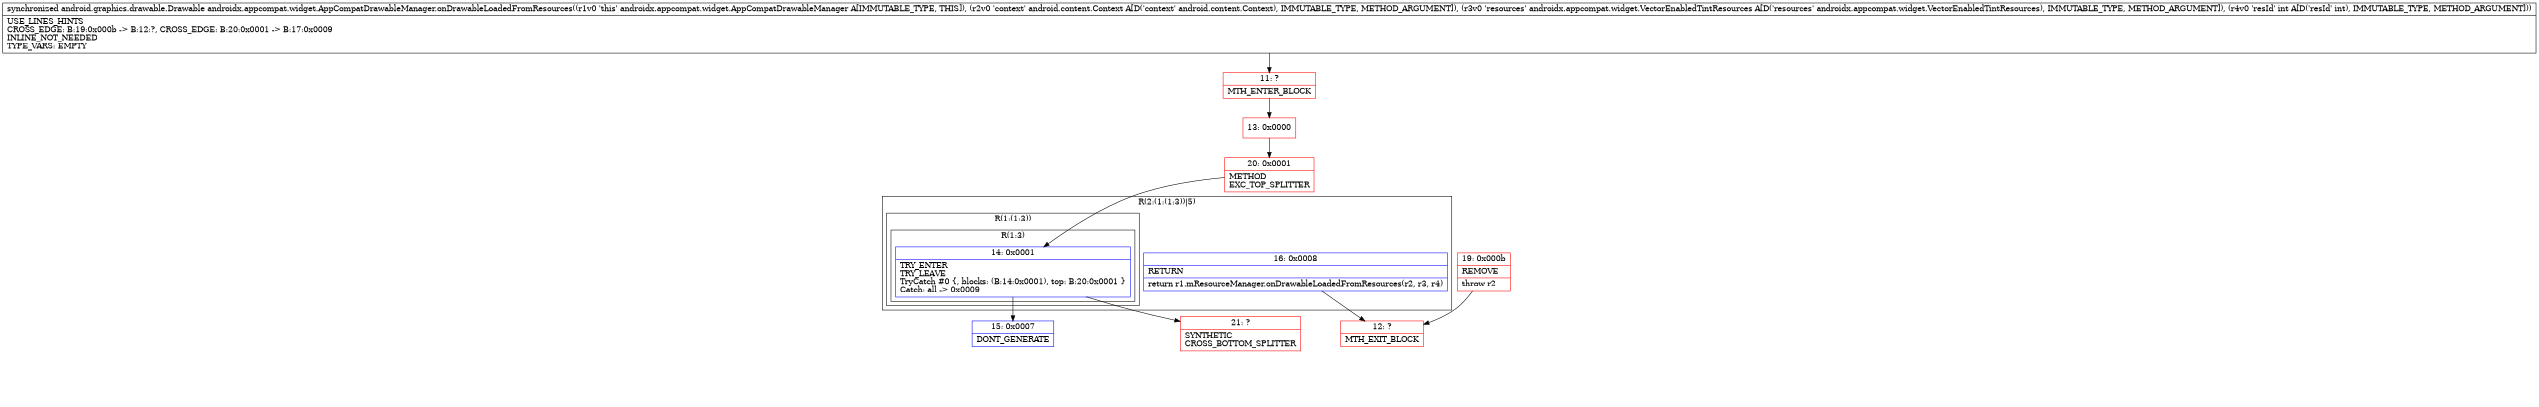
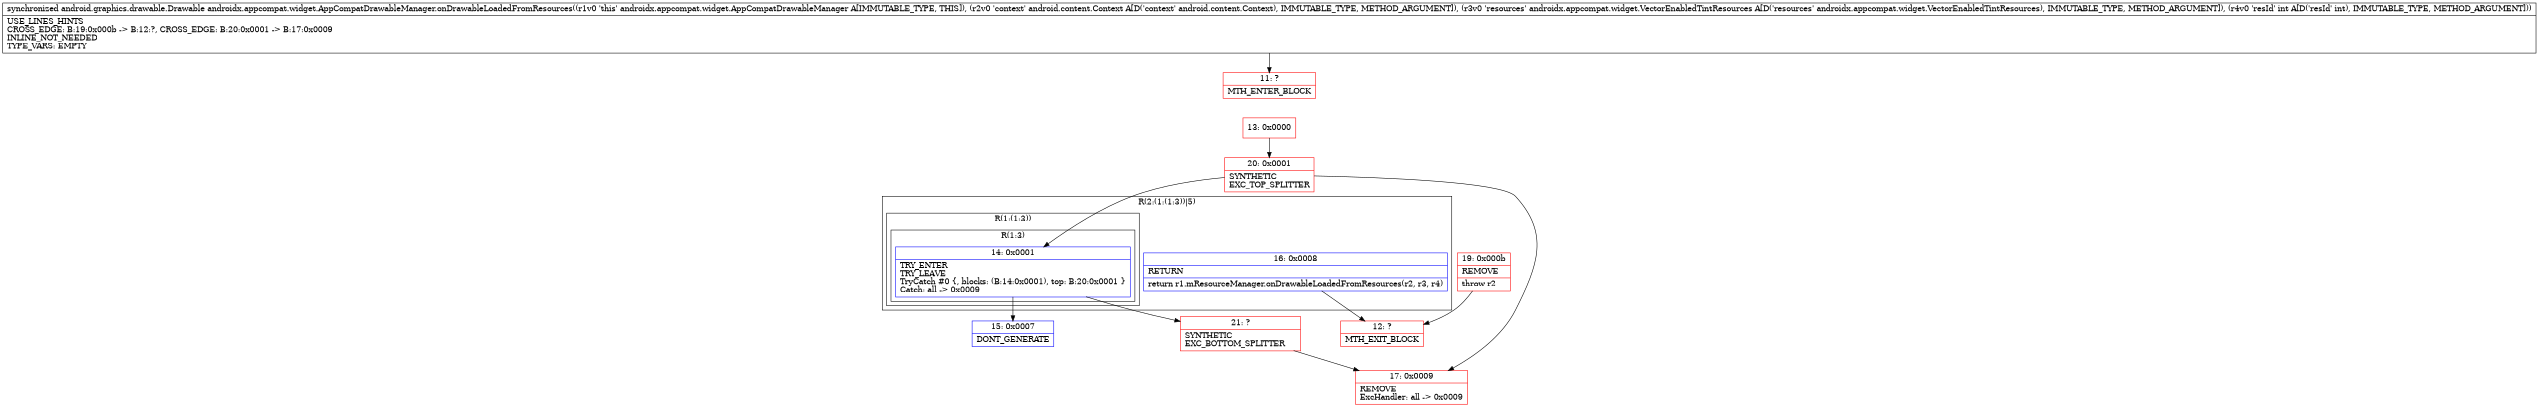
  digraph {
    node [color=red shape=record]
    n1 [color=blue label="{14\:\ 0x0001|TRY_ENTER\lTRY_LEAVE\lTryCatch #0 \{, blocks: (B:14:0x0001), top: B:20:0x0001 \}\lCatch: all \-\> 0x0009\l}"]
    n2 [color=blue label="{16\:\ 0x0008|RETURN\l|return r1.mResourceManager.onDrawableLoadedFromResources(r2, r3, r4)\l}"]
    n3 [color=blue label="{15\:\ 0x0007|DONT_GENERATE\l}"]
-   n4 [label="{21\:\ ?|SYNTHETIC\lCROSS_BOTTOM_SPLITTER\l}"]
+   n4 [label="{21\:\ ?|SYNTHETIC\lEXC_BOTTOM_SPLITTER\l}"]
    n5 [label="{12\:\ ?|MTH_EXIT_BLOCK\l}"]
+   n6 [label="{17\:\ 0x0009|REMOVE\lExcHandler: all \-\> 0x0009\l}"]
    n7 [label="{11\:\ ?|MTH_ENTER_BLOCK\l}"]
    n8 [label="{13\:\ 0x0000}"]
-   n9 [label="{20\:\ 0x0001|METHOD\lEXC_TOP_SPLITTER\l}"]
+   n9 [label="{20\:\ 0x0001|SYNTHETIC\lEXC_TOP_SPLITTER\l}"]
    n10 [label="{19\:\ 0x000b|REMOVE\l|throw r2\l}"]
    n11 [label="{synchronized android.graphics.drawable.Drawable androidx.appcompat.widget.AppCompatDrawableManager.onDrawableLoadedFromResources((r1v0 'this' androidx.appcompat.widget.AppCompatDrawableManager A[IMMUTABLE_TYPE, THIS]), (r2v0 'context' android.content.Context A[D('context' android.content.Context), IMMUTABLE_TYPE, METHOD_ARGUMENT]), (r3v0 'resources' androidx.appcompat.widget.VectorEnabledTintResources A[D('resources' androidx.appcompat.widget.VectorEnabledTintResources), IMMUTABLE_TYPE, METHOD_ARGUMENT]), (r4v0 'resId' int A[D('resId' int), IMMUTABLE_TYPE, METHOD_ARGUMENT]))  | USE_LINES_HINTS\lCROSS_EDGE: B:19:0x000b \-\> B:12:?, CROSS_EDGE: B:20:0x0001 \-\> B:17:0x0009\lINLINE_NOT_NEEDED\lTYPE_VARS: EMPTY\l}" color=""]
    subgraph cluster_1 {
      label="R(2:(1:(1:3))|5)"
      n2
      subgraph cluster_2 {
        label="R(1:(1:3))"
        subgraph cluster_3 {
          label="R(1:3)"
          n1
        }
      }
    }
    n1 -> n3
    n1 -> n4
    n2 -> n5
-   n7 -> n8
+   n4 -> n6
    n8 -> n9
    n9 -> n1
+   n9 -> n6
    n10 -> n5
    n11 -> n7
  }
